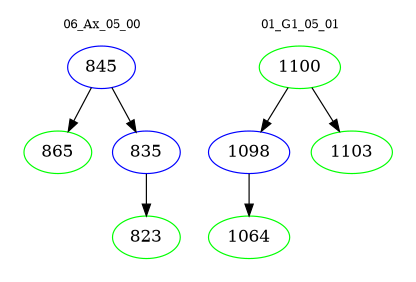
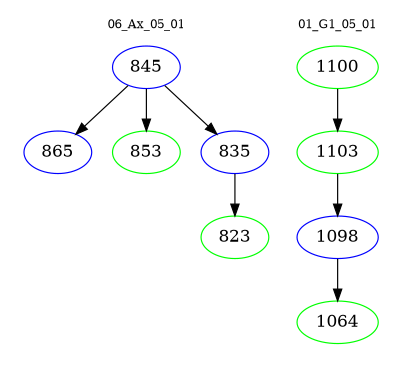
  digraph {
    node [color=green]
    edge [color=black]
    n1 [color=blue label=845]
-   n2 [label=865]
+   n2 [color=blue label=865]
+   n3 [label=853]
    n4 [color=blue label=835]
    n5 [label=823]
    n6 [label=1100]
    n7 [color=blue label=1098]
    n8 [label=1103]
    n9 [label=1064]
    subgraph cluster_1 {
      color=white
      fontsize=10
-     label="06_Ax_05_00"
+     label="06_Ax_05_01"
      n1
      n2
+     n3
      n4
      n5
    }
    subgraph cluster_2 {
      color=white
      fontsize=10
      label="01_G1_05_01"
      n6
      n7
      n8
      n9
    }
    n1 -> n2
+   n1 -> n3
    n1 -> n4
    n4 -> n5
-   n6 -> n7
+   n8 -> n7
    n6 -> n8
    n7 -> n9
  }
